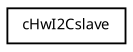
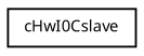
  digraph {
    rankdir=LR
-   n1 [color=black fillcolor=white fontname=Sans fontsize=8 height=0.2 label=cHwI2Cslave shape=record style=filled width=0.4]
+   n1 [color=black fillcolor=white fontname=Sans fontsize=8 height=0.2 label=cHwI0Cslave shape=record style=filled width=0.4]
  }
